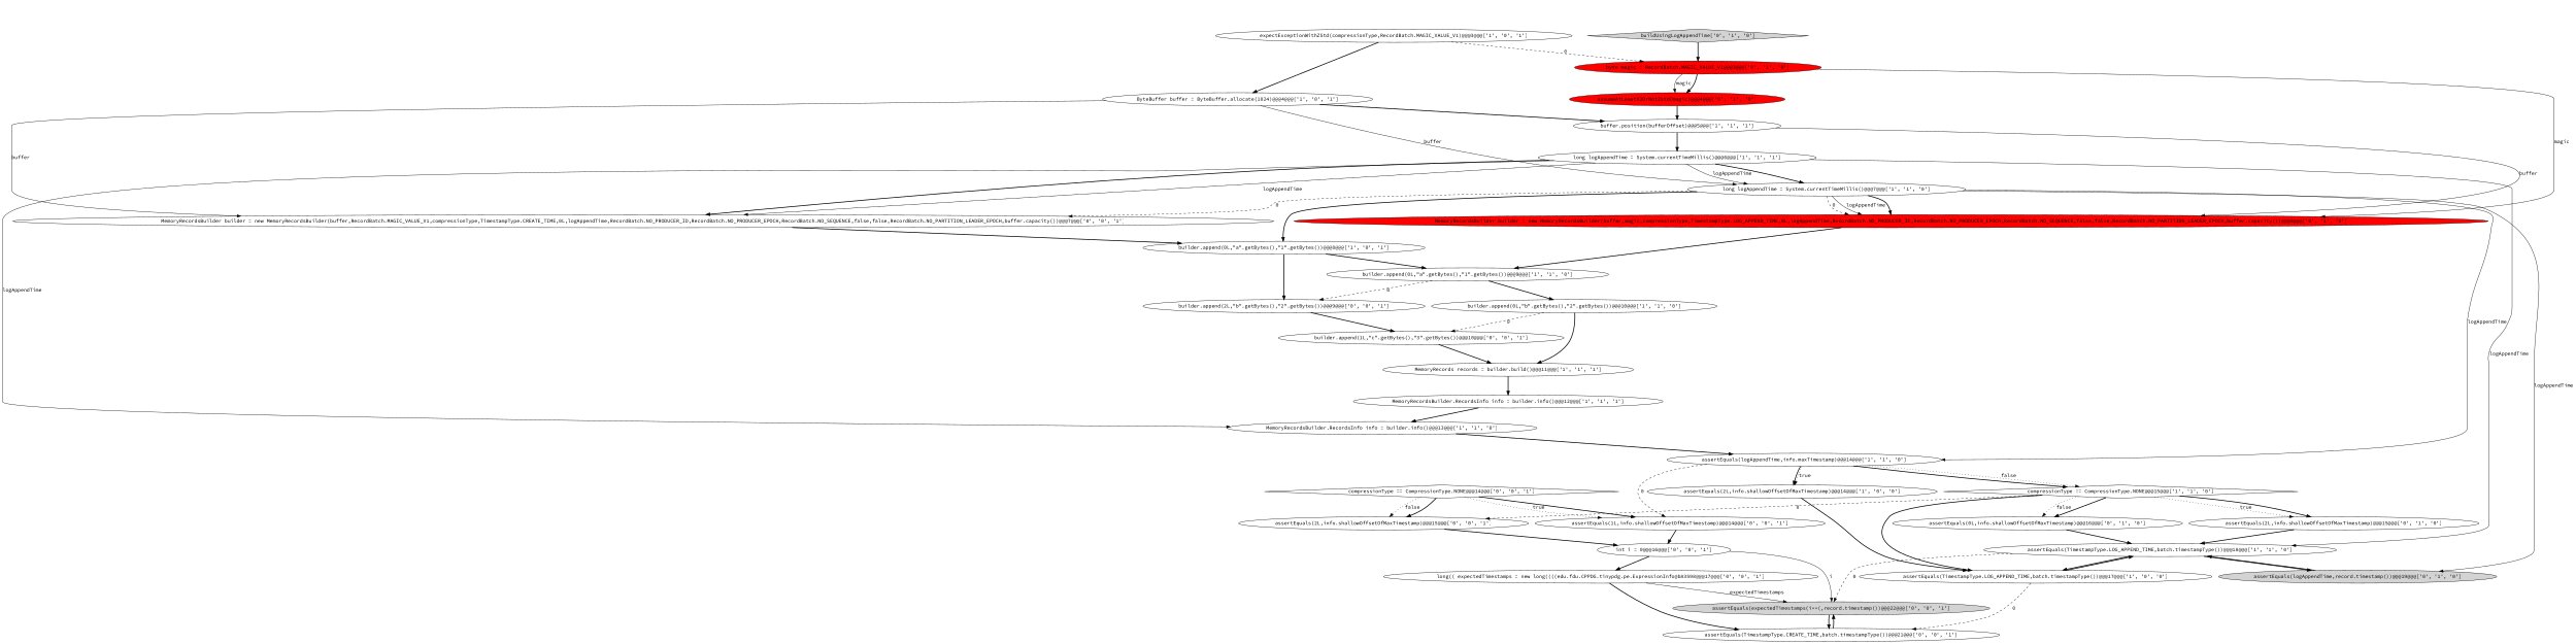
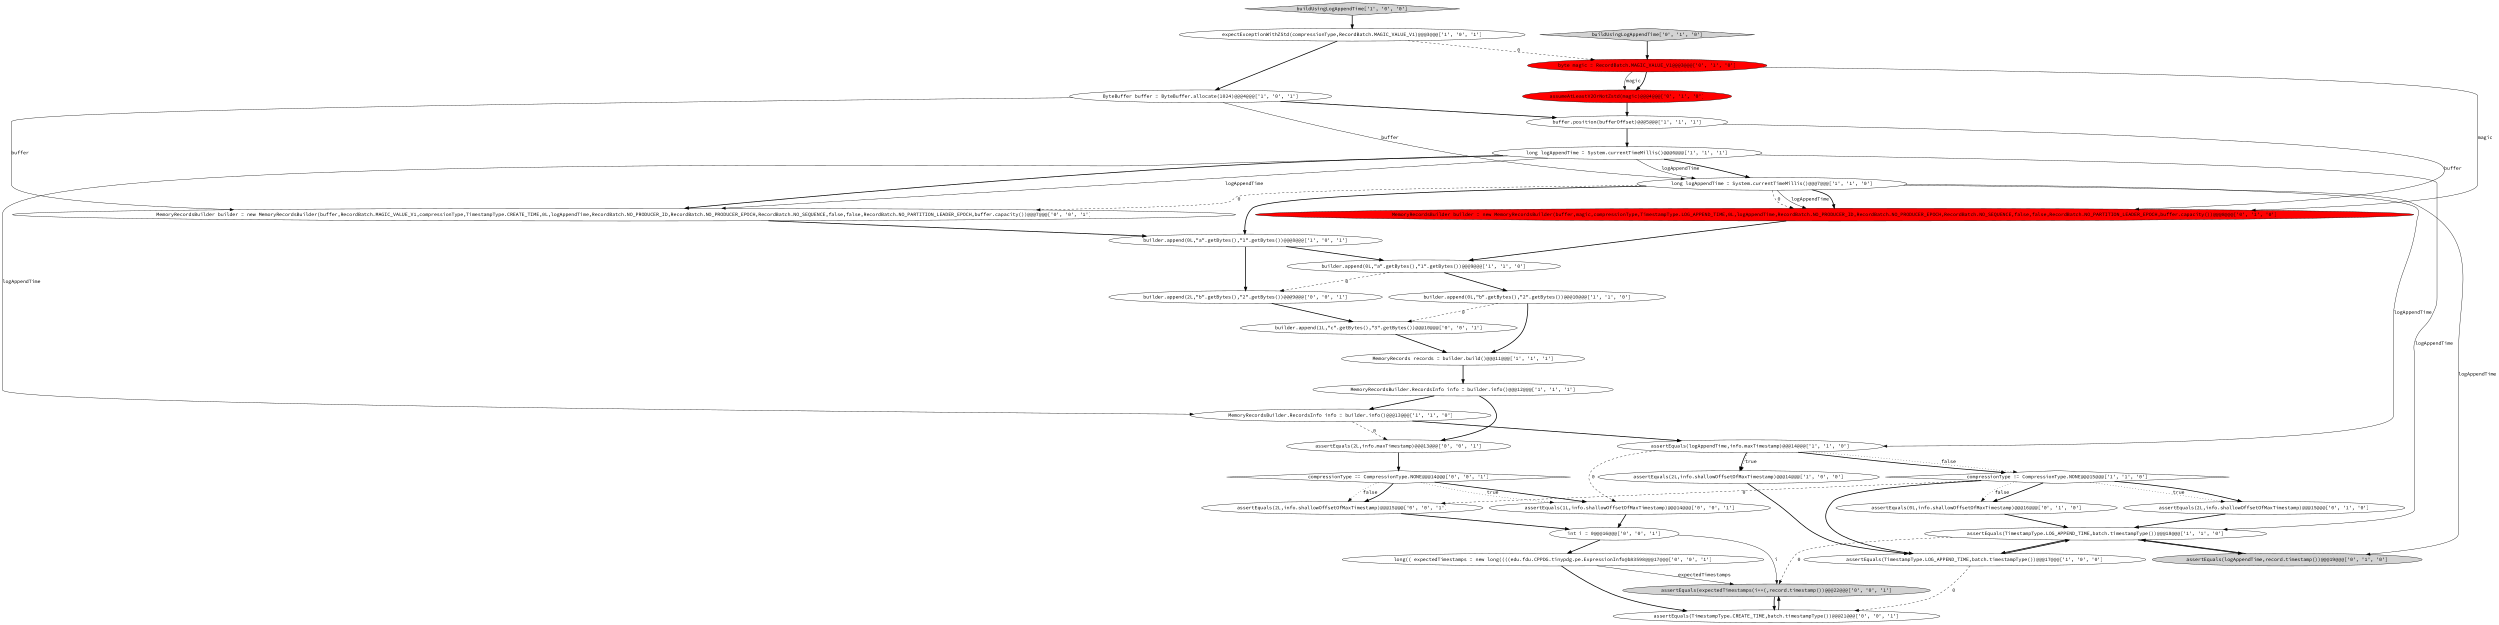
  digraph {
    fontname="Source Code Pro"
    node [fillcolor=white fontname="Source Code Pro" shape=ellipse style=filled]
    edge [fontname="Source Code Pro" style=bold]
    n1 [label="assertEquals(0L,info.shallowOffsetOfMaxTimestamp)@@@16@@@['0', '1', '0']"]
    n2 [label="assertEquals(TimestampType.LOG_APPEND_TIME,batch.timestampType())@@@18@@@['1', '1', '0']"]
    n3 [fillcolor=lightgray label="assertEquals(logAppendTime,record.timestamp())@@@19@@@['0', '1', '0']"]
    n4 [fillcolor=lightgray label="assertEquals(expectedTimestamps(i++(,record.timestamp())@@@22@@@['0', '0', '1']"]
    n5 [label="assertEquals(TimestampType.LOG_APPEND_TIME,batch.timestampType())@@@17@@@['1', '0', '0']"]
    n6 [label="long logAppendTime = System.currentTimeMillis()@@@7@@@['1', '1', '0']"]
    n7 [label="MemoryRecordsBuilder builder = new MemoryRecordsBuilder(buffer,RecordBatch.MAGIC_VALUE_V1,compressionType,TimestampType.CREATE_TIME,0L,logAppendTime,RecordBatch.NO_PRODUCER_ID,RecordBatch.NO_PRODUCER_EPOCH,RecordBatch.NO_SEQUENCE,false,false,RecordBatch.NO_PARTITION_LEADER_EPOCH,buffer.capacity())@@@7@@@['0', '0', '1']"]
    n8 [label="builder.append(0L,\"a\".getBytes(),\"1\".getBytes())@@@8@@@['1', '0', '1']"]
    n9 [label="assertEquals(logAppendTime,info.maxTimestamp)@@@14@@@['1', '1', '0']"]
    n10 [fillcolor=red label="MemoryRecordsBuilder builder = new MemoryRecordsBuilder(buffer,magic,compressionType,TimestampType.LOG_APPEND_TIME,0L,logAppendTime,RecordBatch.NO_PRODUCER_ID,RecordBatch.NO_PRODUCER_EPOCH,RecordBatch.NO_SEQUENCE,false,false,RecordBatch.NO_PARTITION_LEADER_EPOCH,buffer.capacity())@@@8@@@['0', '1', '0']"]
    n11 [label="builder.append(2L,\"b\".getBytes(),\"2\".getBytes())@@@9@@@['0', '0', '1']"]
    n12 [label="builder.append(0L,\"a\".getBytes(),\"1\".getBytes())@@@9@@@['1', '1', '0']"]
    n13 [label="assertEquals(1L,info.shallowOffsetOfMaxTimestamp)@@@14@@@['0', '0', '1']"]
    n14 [label="compressionType != CompressionType.NONE@@@15@@@['1', '1', '0']" shape=diamond]
    n15 [label="assertEquals(2L,info.shallowOffsetOfMaxTimestamp)@@@14@@@['1', '0', '0']"]
    n16 [label="assertEquals(2L,info.shallowOffsetOfMaxTimestamp)@@@15@@@['0', '0', '1']"]
    n17 [label="int i = 0@@@16@@@['0', '0', '1']"]
    n18 [label="long(( expectedTimestamps = new long((((edu.fdu.CPPDG.tinypdg.pe.ExpressionInfo@b83598@@@17@@@['0', '0', '1']"]
    n19 [label="assertEquals(TimestampType.CREATE_TIME,batch.timestampType())@@@21@@@['0', '0', '1']"]
    n20 [label="long logAppendTime = System.currentTimeMillis()@@@6@@@['1', '1', '1']"]
    n21 [label="MemoryRecordsBuilder.RecordsInfo info = builder.info()@@@13@@@['1', '1', '0']"]
+   n22 [label="assertEquals(2L,info.maxTimestamp)@@@13@@@['0', '0', '1']"]
    n23 [label="builder.append(1L,\"c\".getBytes(),\"3\".getBytes())@@@10@@@['0', '0', '1']"]
    n24 [label="MemoryRecords records = builder.build()@@@11@@@['1', '1', '1']"]
    n25 [fillcolor=red label="assumeAtLeastV2OrNotZstd(magic)@@@4@@@['0', '1', '0']"]
    n26 [label="buffer.position(bufferOffset)@@@5@@@['1', '1', '1']"]
+   n27 [fillcolor=lightgray label="buildUsingLogAppendTime['1', '0', '0']" shape=diamond]
    n28 [label="expectExceptionWithZStd(compressionType,RecordBatch.MAGIC_VALUE_V1)@@@3@@@['1', '0', '1']"]
    n29 [fillcolor=red label="byte magic = RecordBatch.MAGIC_VALUE_V1@@@3@@@['0', '1', '0']"]
    n30 [label="ByteBuffer buffer = ByteBuffer.allocate(1024)@@@4@@@['1', '0', '1']"]
    n31 [fillcolor=lightgray label="buildUsingLogAppendTime['0', '1', '0']" shape=diamond]
    n32 [label="assertEquals(2L,info.shallowOffsetOfMaxTimestamp)@@@15@@@['0', '1', '0']"]
    n33 [label="builder.append(0L,\"b\".getBytes(),\"2\".getBytes())@@@10@@@['1', '1', '0']"]
    n34 [label="MemoryRecordsBuilder.RecordsInfo info = builder.info()@@@12@@@['1', '1', '1']"]
    n35 [label="compressionType == CompressionType.NONE@@@14@@@['0', '0', '1']" shape=diamond]
    n1 -> n2
    n2 -> n3
    n2 -> n4 [label=0 style=dashed]
    n2 -> n5
    n3 -> n2
    n4 -> n19
    n5 -> n2
    n5 -> n19 [label=0 style=dashed]
    n6 -> n3 [label=logAppendTime style=solid]
    n6 -> n7 [label=0 style=dashed]
    n6 -> n8
    n6 -> n9 [label=logAppendTime style=solid]
    n6 -> n10 [label=0 style=dashed]
    n6 -> n10 [label=logAppendTime style=solid]
    n6 -> n10
    n7 -> n8
    n8 -> n11
    n8 -> n12
    n9 -> n13 [label=0 style=dashed]
    n9 -> n14
    n9 -> n14 [label=false style=dotted]
    n9 -> n15 [label=true style=dotted]
    n9 -> n15
    n10 -> n12
    n11 -> n23
    n12 -> n11 [label=0 style=dashed]
    n12 -> n33
    n13 -> n17
    n14 -> n1
    n14 -> n1 [label=false style=dotted]
    n14 -> n5
    n14 -> n16 [label=0 style=dashed]
    n14 -> n32 [label=true style=dotted]
    n14 -> n32
    n15 -> n5
    n16 -> n17
    n17 -> n4 [label=i style=solid]
    n17 -> n18
    n18 -> n4 [label=expectedTimestamps style=solid]
    n18 -> n19
    n19 -> n4
    n20 -> n2 [label=logAppendTime style=solid]
    n20 -> n6 [label=logAppendTime style=solid]
    n20 -> n6
    n20 -> n7
    n20 -> n7 [label=logAppendTime style=solid]
    n20 -> n21 [label=logAppendTime style=solid]
    n21 -> n9
+   n21 -> n22 [label=0 style=dashed]
+   n22 -> n35
    n23 -> n24
    n24 -> n34
    n25 -> n26
    n26 -> n10 [label=buffer style=solid]
    n26 -> n20
+   n27 -> n28
    n28 -> n29 [label=0 style=dashed]
    n28 -> n30
    n29 -> n10 [label=magic style=solid]
    n29 -> n25
    n29 -> n25 [label=magic style=solid]
    n30 -> n6 [label=buffer style=solid]
    n30 -> n7 [label=buffer style=solid]
    n30 -> n26
    n31 -> n29
    n32 -> n2
    n33 -> n23 [label=0 style=dashed]
    n33 -> n24
    n34 -> n21
+   n34 -> n22
    n35 -> n13
    n35 -> n13 [label=true style=dotted]
    n35 -> n16
    n35 -> n16 [label=false style=dotted]
  }
